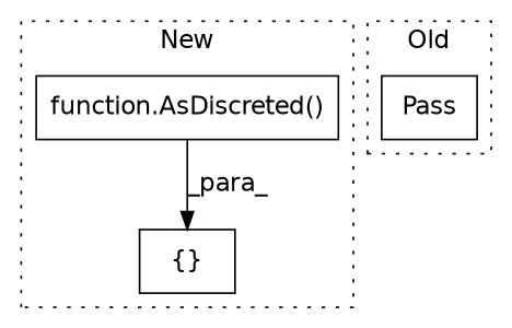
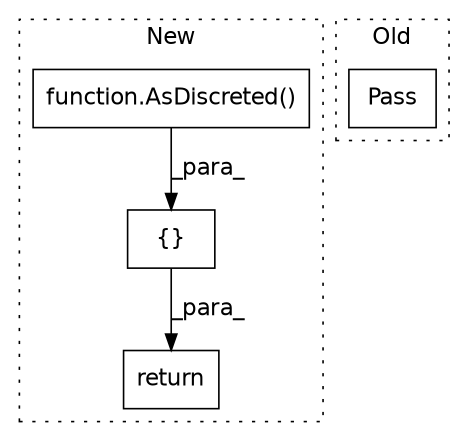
  digraph {
    fontname="DejaVu Sans"
    node [fontname="DejaVu Sans" shape=box]
    edge [fontname="DejaVu Sans"]
    n1 [a=75 l=86 label="function.AsDiscreted()" s=1370]
    n2 [a=59 l="14,0" label="{}" s="1303,1456"]
+   n3 [a=93 l=7 label=return s=1288]
    n4 [a=62 l=4 label=Pass s=240]
    subgraph cluster_1 {
      label=New
      style=dotted
      n1
      n2
+     n3
    }
    subgraph cluster_2 {
      label=Old
      style=dotted
      n4
    }
    n1 -> n2 [label=_para_]
+   n2 -> n3 [label=_para_]
  }
